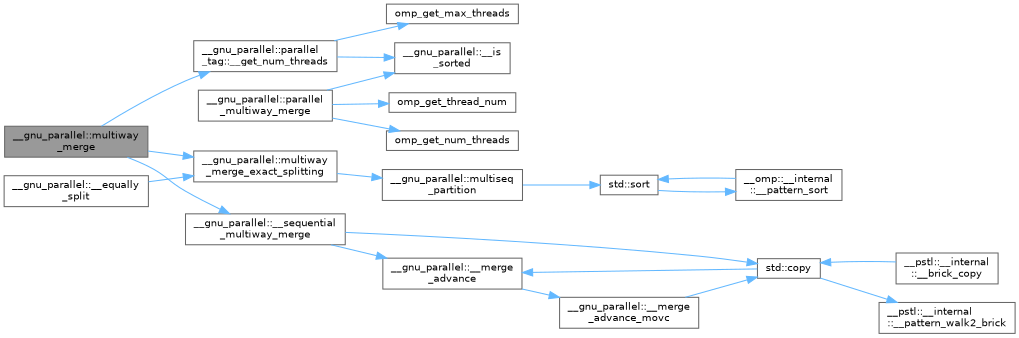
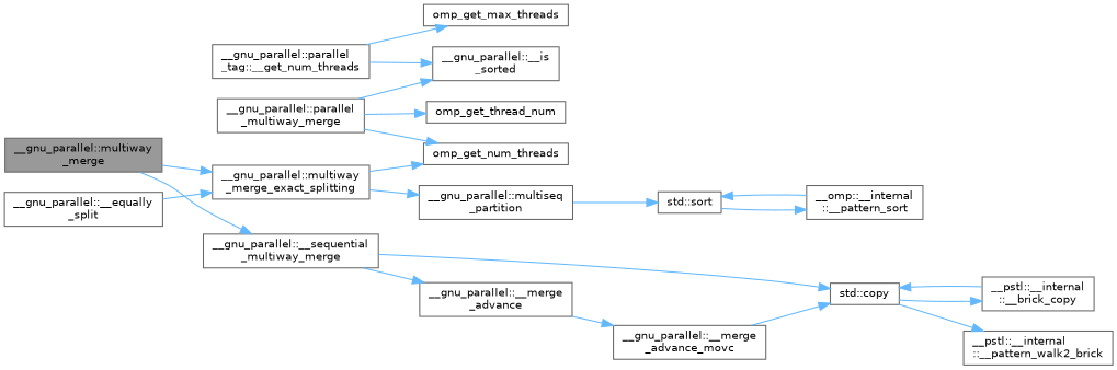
  digraph {
    rankdir=LR
    node [color=grey40 fillcolor=white fontname=Helvetica fontsize=10 shape=box style=filled]
    edge [color=steelblue1 fontname=Helvetica fontsize=10 labelfontname=Helvetica labelfontsize=10 style=solid]
    n1 [color=gray40 fillcolor=grey60 fontcolor=black height=0.2 label="__gnu_parallel::multiway\l_merge" width=0.4]
    n2 [height=0.2 label="__gnu_parallel::parallel\l_tag::__get_num_threads" width=0.4]
    n3 [height=0.2 label="__gnu_parallel::__sequential\l_multiway_merge" width=0.4]
    n4 [height=0.2 label="__gnu_parallel::multiway\l_merge_exact_splitting" width=0.4]
    n5 [height=0.2 label=omp_get_max_threads width=0.4]
    n6 [height=0.2 label="__gnu_parallel::__is\l_sorted" width=0.4]
    n7 [height=0.2 label="__gnu_parallel::__merge\l_advance" width=0.4]
    n8 [height=0.2 label="std::copy" width=0.4]
    n9 [height=0.2 label="__gnu_parallel::multiseq\l_partition" width=0.4]
    n10 [height=0.2 label=omp_get_num_threads width=0.4]
    n11 [height=0.2 label="__gnu_parallel::parallel\l_multiway_merge" width=0.4]
    n12 [height=0.2 label=omp_get_thread_num width=0.4]
    n13 [height=0.2 label="__gnu_parallel::__merge\l_advance_movc" width=0.4]
    n14 [height=0.2 label="__pstl::__internal\l::__brick_copy" width=0.4]
    n15 [height=0.2 label="__pstl::__internal\l::__pattern_walk2_brick" width=0.4]
    n16 [height=0.2 label="__gnu_parallel::__equally\l_split" width=0.4]
    n17 [height=0.2 label="std::sort" width=0.4]
    n18 [height=0.2 label="__omp::__internal\l::__pattern_sort" width=0.4]
-   n1 -> n2
    n1 -> n3
    n1 -> n4
    n2 -> n5
    n2 -> n6
    n3 -> n7
    n3 -> n8
    n4 -> n9
+   n4 -> n10
    n7 -> n13
-   n8 -> n7
+   n8 -> n14
    n8 -> n15
    n9 -> n17
    n11 -> n6
    n11 -> n10
    n11 -> n12
    n13 -> n8
    n14 -> n8
    n16 -> n4
    n17 -> n18
    n18 -> n17
  }
